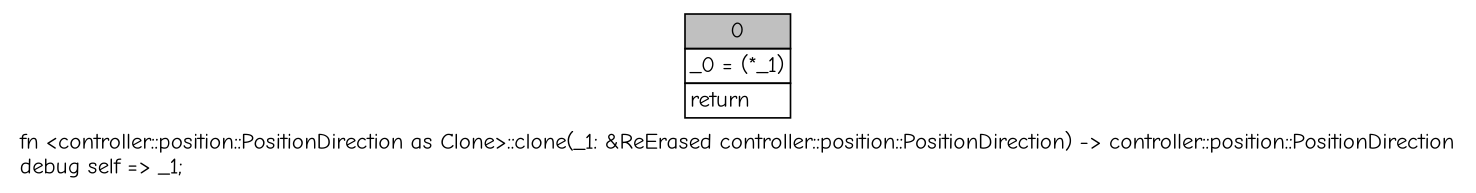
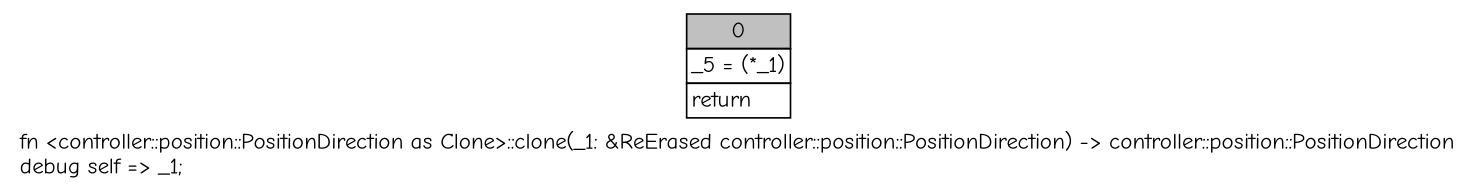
  digraph {
    fontname="Comic Neue"
    label=<fn &lt;controller::position::PositionDirection as Clone&gt;::clone(_1: &amp;ReErased controller::position::PositionDirection) -&gt; controller::position::PositionDirection<br align="left"/>debug self =&gt; _1;<br align="left"/>>
-   n1 [fontname="Comic Neue" label=<<table border="0" cellborder="1" cellspacing="0"><tr><td bgcolor="gray" align="center" colspan="1">0</td></tr><tr><td align="left" balign="left">_0 = (*_1)<br/></td></tr><tr><td align="left">return</td></tr></table>> shape=none]
+   n1 [fontname="Comic Neue" label=<<table border="0" cellborder="1" cellspacing="0"><tr><td bgcolor="gray" align="center" colspan="1">0</td></tr><tr><td align="left" balign="left">_5 = (*_1)<br/></td></tr><tr><td align="left">return</td></tr></table>> shape=none]
  }
